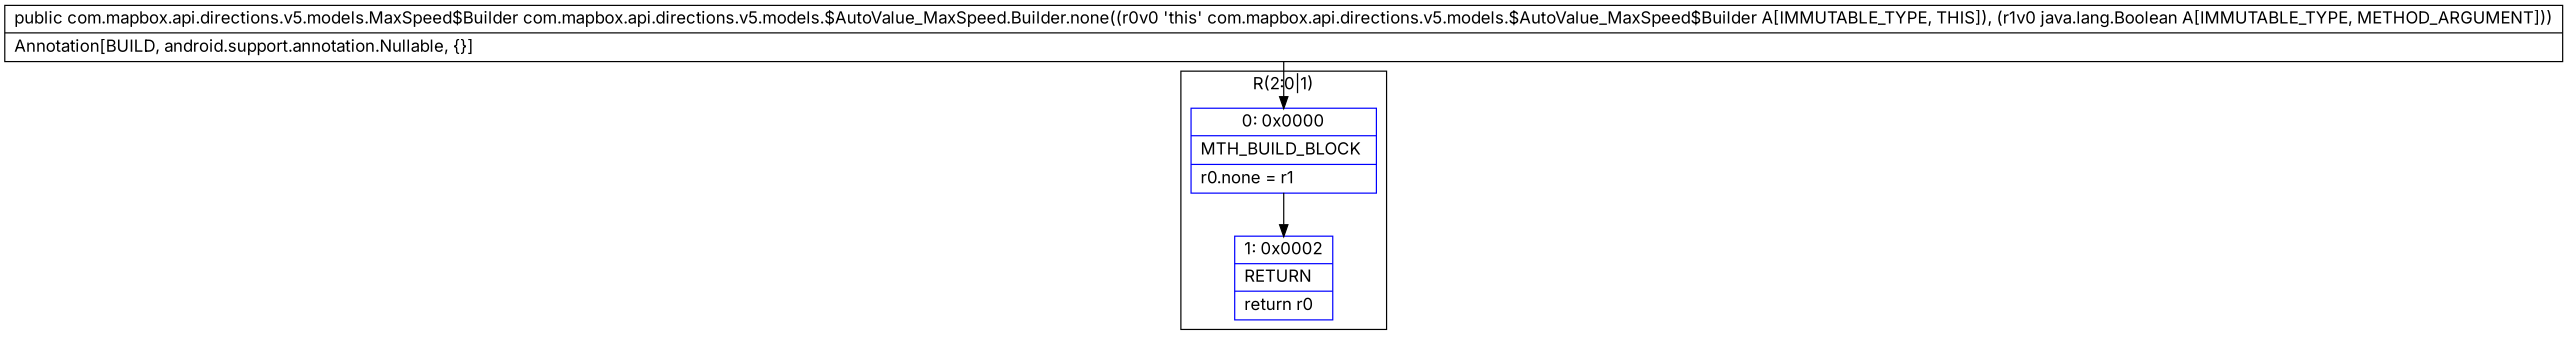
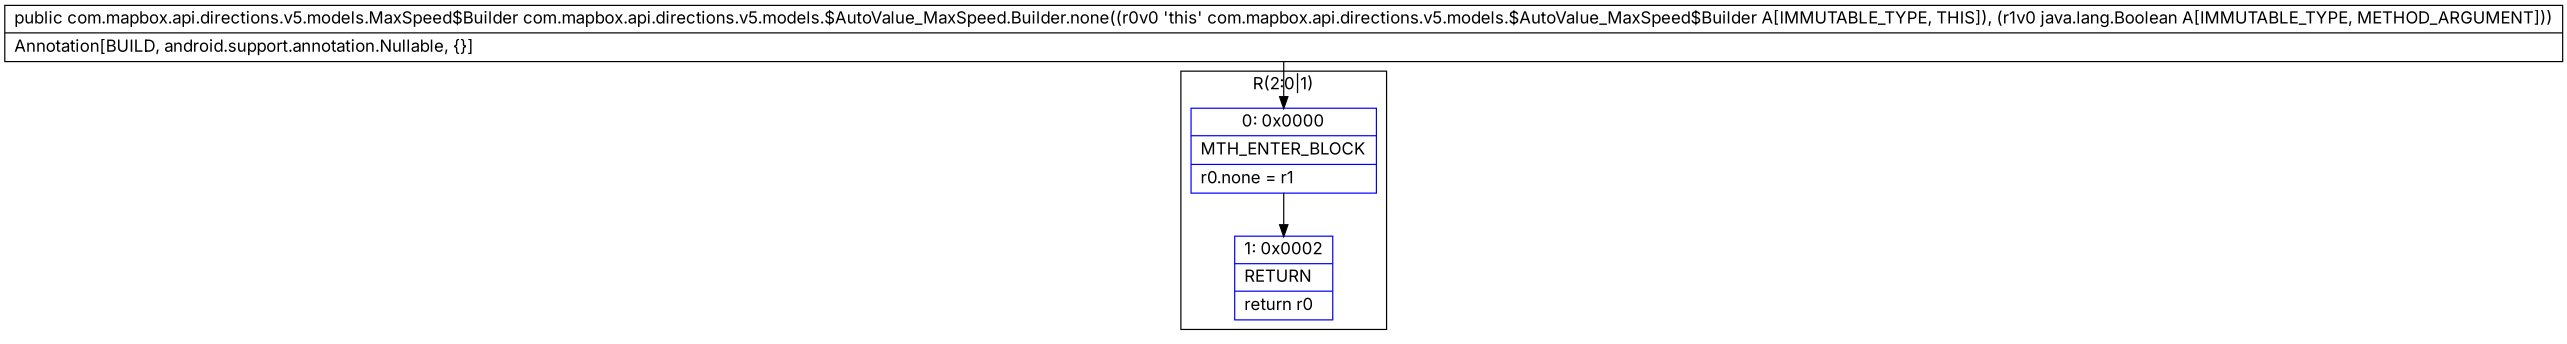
  digraph {
    fontname=Inter
    node [color=blue shape=record fontname=Inter]
    edge [fontname=Inter]
-   n1 [label="{0\:\ 0x0000|MTH_BUILD_BLOCK\l|r0.none = r1\l}"]
+   n1 [label="{0\:\ 0x0000|MTH_ENTER_BLOCK\l|r0.none = r1\l}"]
    n2 [label="{1\:\ 0x0002|RETURN\l|return r0\l}"]
    n3 [label="{public com.mapbox.api.directions.v5.models.MaxSpeed$Builder com.mapbox.api.directions.v5.models.$AutoValue_MaxSpeed.Builder.none((r0v0 'this' com.mapbox.api.directions.v5.models.$AutoValue_MaxSpeed$Builder A[IMMUTABLE_TYPE, THIS]), (r1v0 java.lang.Boolean A[IMMUTABLE_TYPE, METHOD_ARGUMENT]))  | Annotation[BUILD, android.support.annotation.Nullable, \{\}]\l}" color=""]
    subgraph cluster_1 {
      label="R(2:0|1)"
      n1
      n2
    }
    n1 -> n2
    n3 -> n1
  }
